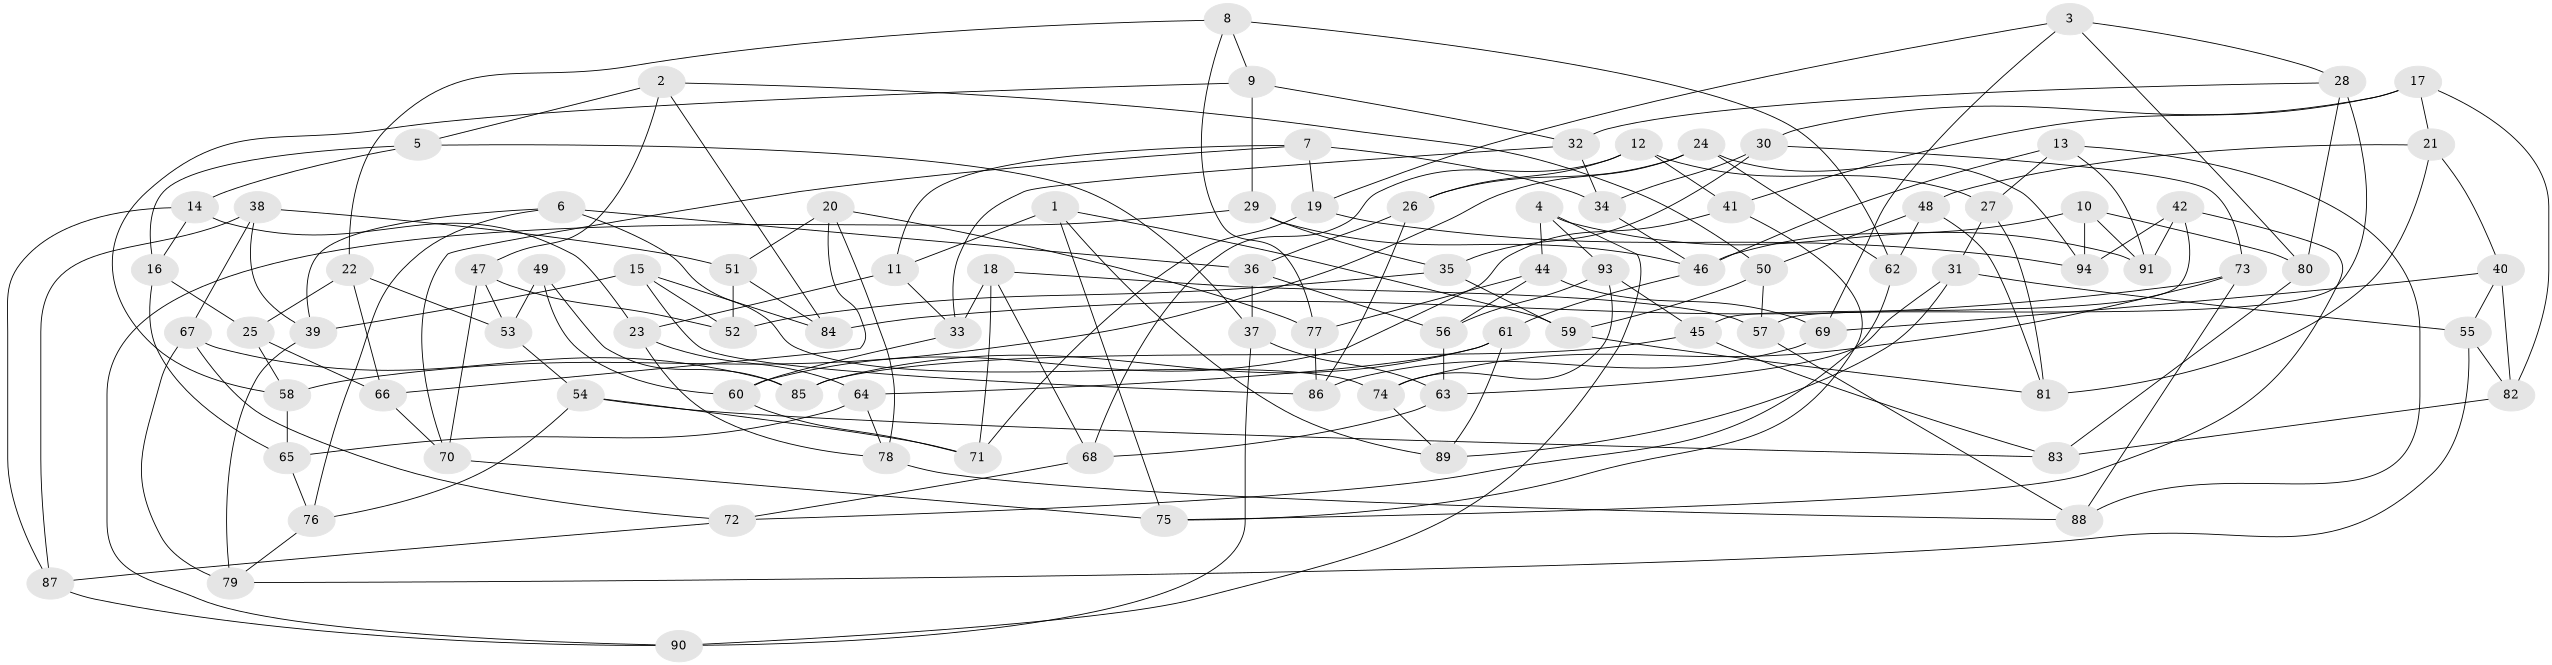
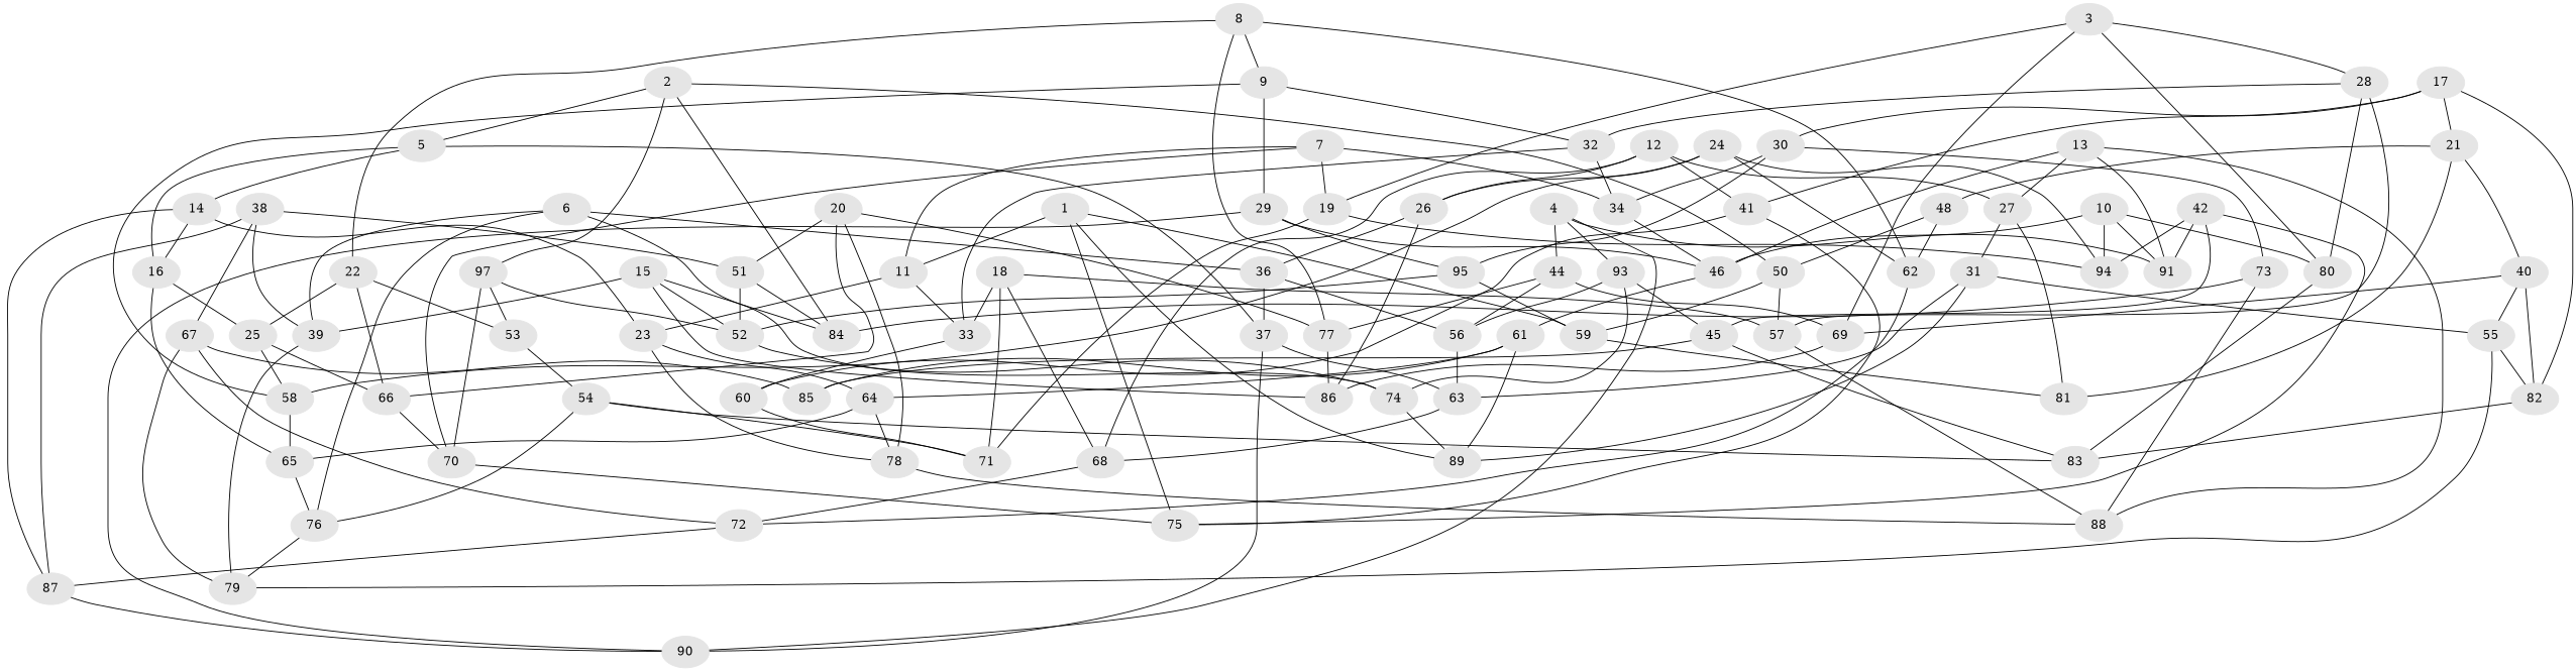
  graph {
    node [color=gray90 style=filled]
    1
    11
    59
    75
    89
    23
    33
    81
    2
    5
-   47
+   47 [label=97]
    50
    84
    14
    16
    37
    70
    52
    53
    57
    3
    19
    28
    69
    80
    n26 [label=94]
    71
    32
    86
    83
    n31 [label=93]
    4
    44
    90
    91
    74
    56
    45
    77
    87
    25
    65
    63
    6
    36
    39
    76
    79
    7
    34
    46
    8
    9
    22
    62
    29
    58
    66
    72
-   35
+   35 [label=95]
    10
    61
    78
    64
    60
    12
    26
    27
    41
    68
    31
    13
    88
-   49
    85
    15
    17
    21
    30
    82
    40
    48
    73
    18
    20
    51
    55
    54
    24
    38
    67
    42
    1 -- 11
    1 -- 59
    1 -- 75
    1 -- 89
    11 -- 23
    11 -- 33
    59 -- 81
    23 -- 78
    23 -- 64
    33 -- 60
    2 -- 5
    2 -- 47
    2 -- 50
    2 -- 84
    5 -- 14
    5 -- 16
    5 -- 37
    47 -- 70
    47 -- 52
    47 -- 53
    50 -- 59
    50 -- 57
    14 -- 23
    14 -- 16
    14 -- 87
    16 -- 25
    16 -- 65
    37 -- 90
    37 -- 63
    70 -- 75
    53 -- 54
    57 -- 88
    3 -- 19
    3 -- 28
    3 -- 69
    3 -- 80
    19 -- n26
    19 -- 71
    28 -- 57
    28 -- 80
    28 -- 32
    69 -- 86
    80 -- 83
    32 -- 33
    32 -- 34
    n31 -- 74
    n31 -- 56
    n31 -- 45
    4 -- n31
    4 -- 44
    4 -- 90
    4 -- 91
    44 -- 69
    44 -- 56
    44 -- 77
    74 -- 89
    56 -- 63
    45 -- 83
    45 -- 85
    77 -- 86
    87 -- 90
    25 -- 58
    25 -- 66
    65 -- 76
    63 -- 68
    6 -- 74
    6 -- 36
    6 -- 39
    6 -- 76
    36 -- 37
    36 -- 56
    39 -- 79
    76 -- 79
    7 -- 11
    7 -- 70
    7 -- 19
    7 -- 34
    34 -- 46
    46 -- 61
    8 -- 77
    8 -- 9
    8 -- 22
    8 -- 62
    9 -- 32
    9 -- 29
    9 -- 58
    22 -- 53
    22 -- 25
    22 -- 66
    62 -- 72
    29 -- 90
    29 -- 46
    29 -- 35
    58 -- 65
    66 -- 70
    72 -- 87
    35 -- 59
    35 -- 52
    10 -- 80
    10 -- n26
    10 -- 91
    10 -- 46
    61 -- 89
    61 -- 64
    61 -- 85
    78 -- 88
    64 -- 65
    64 -- 78
    60 -- 71
    12 -- 26
    12 -- 27
    12 -- 41
    12 -- 68
    26 -- 86
    26 -- 36
    27 -- 81
    27 -- 31
    41 -- 75
    41 -- 60
    68 -- 72
    31 -- 89
    31 -- 63
    31 -- 55
    13 -- 91
    13 -- 46
    13 -- 27
    13 -- 88
-   49 -- 53
-   49 -- 60
-   49 -- 85
    15 -- 84
    15 -- 52
    15 -- 86
    15 -- 39
    17 -- 41
    17 -- 21
    17 -- 30
    17 -- 82
    21 -- 81
    21 -- 40
    21 -- 48
    30 -- 34
    30 -- 35
    30 -- 73
    82 -- 83
    40 -- 69
    40 -- 82
    40 -- 55
-   48 -- 81
    48 -- 50
    48 -- 62
    73 -- 84
-   73 -- 74
+   52 -- 74
    73 -- 88
    18 -- 33
    18 -- 57
    18 -- 71
    18 -- 68
    20 -- 77
    20 -- 66
    20 -- 78
    20 -- 51
    51 -- 84
    51 -- 52
    55 -- 79
    55 -- 82
    54 -- 71
    54 -- 83
    54 -- 76
    24 -- n26
    24 -- 62
    24 -- 58
    24 -- 26
    38 -- 87
    38 -- 39
    38 -- 51
    38 -- 67
    67 -- 79
    67 -- 72
    67 -- 85
    42 -- 75
    42 -- n26
    42 -- 91
    42 -- 45
  }
